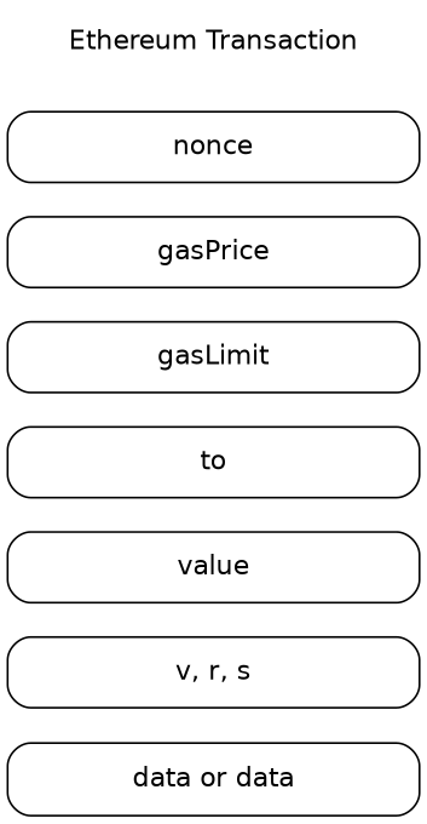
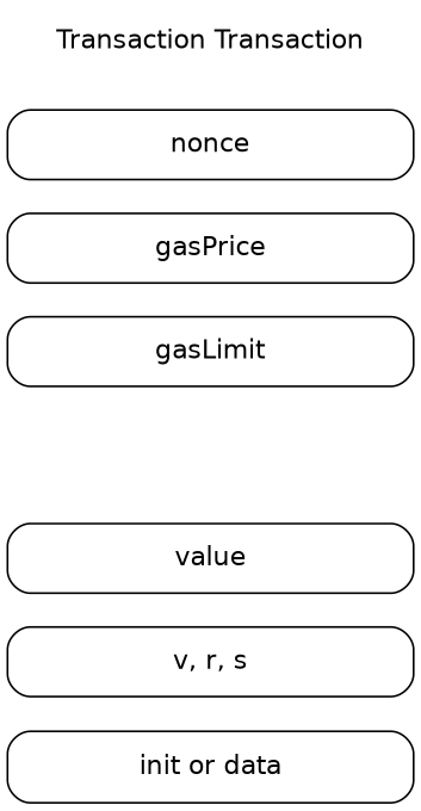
  digraph {
    rankdir=LR
    node [fontname=Helvetica shape=Mrecord]
-   n1 [label="data or data" width=3]
+   n1 [label="init or data" width=3]
    n2 [label="v, r, s" width=3]
    n3 [label=value width=3]
-   n4 [label=to width=3]
    n5 [label=gasLimit width=3]
    n6 [label=gasPrice width=3]
    n7 [label=nonce width=3]
-   n8 [label="Ethereum Transaction" shape=none width=3]
+   n8 [label="Transaction Transaction" shape=none width=3]
  }
